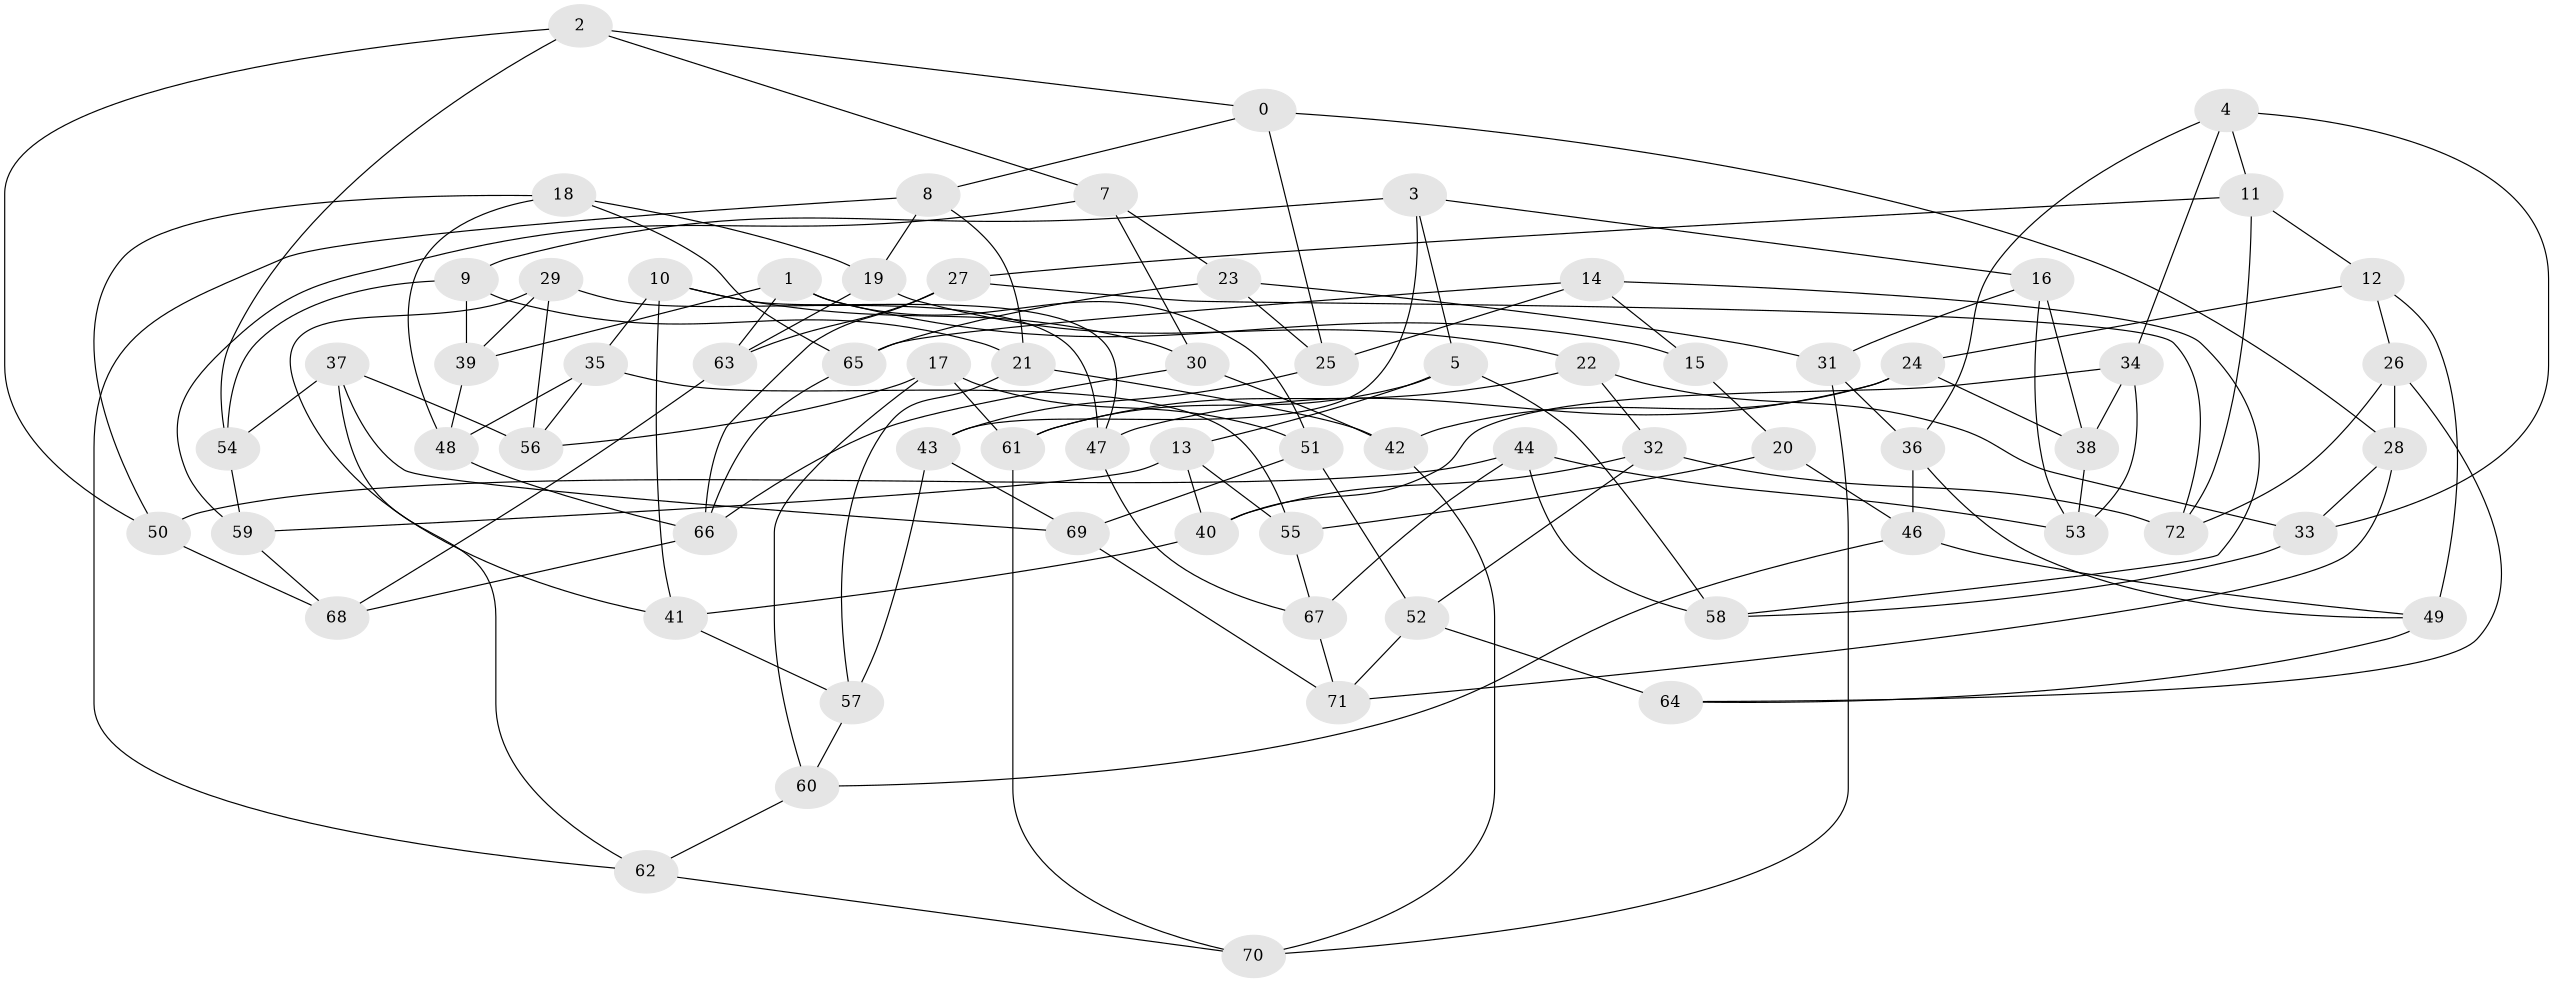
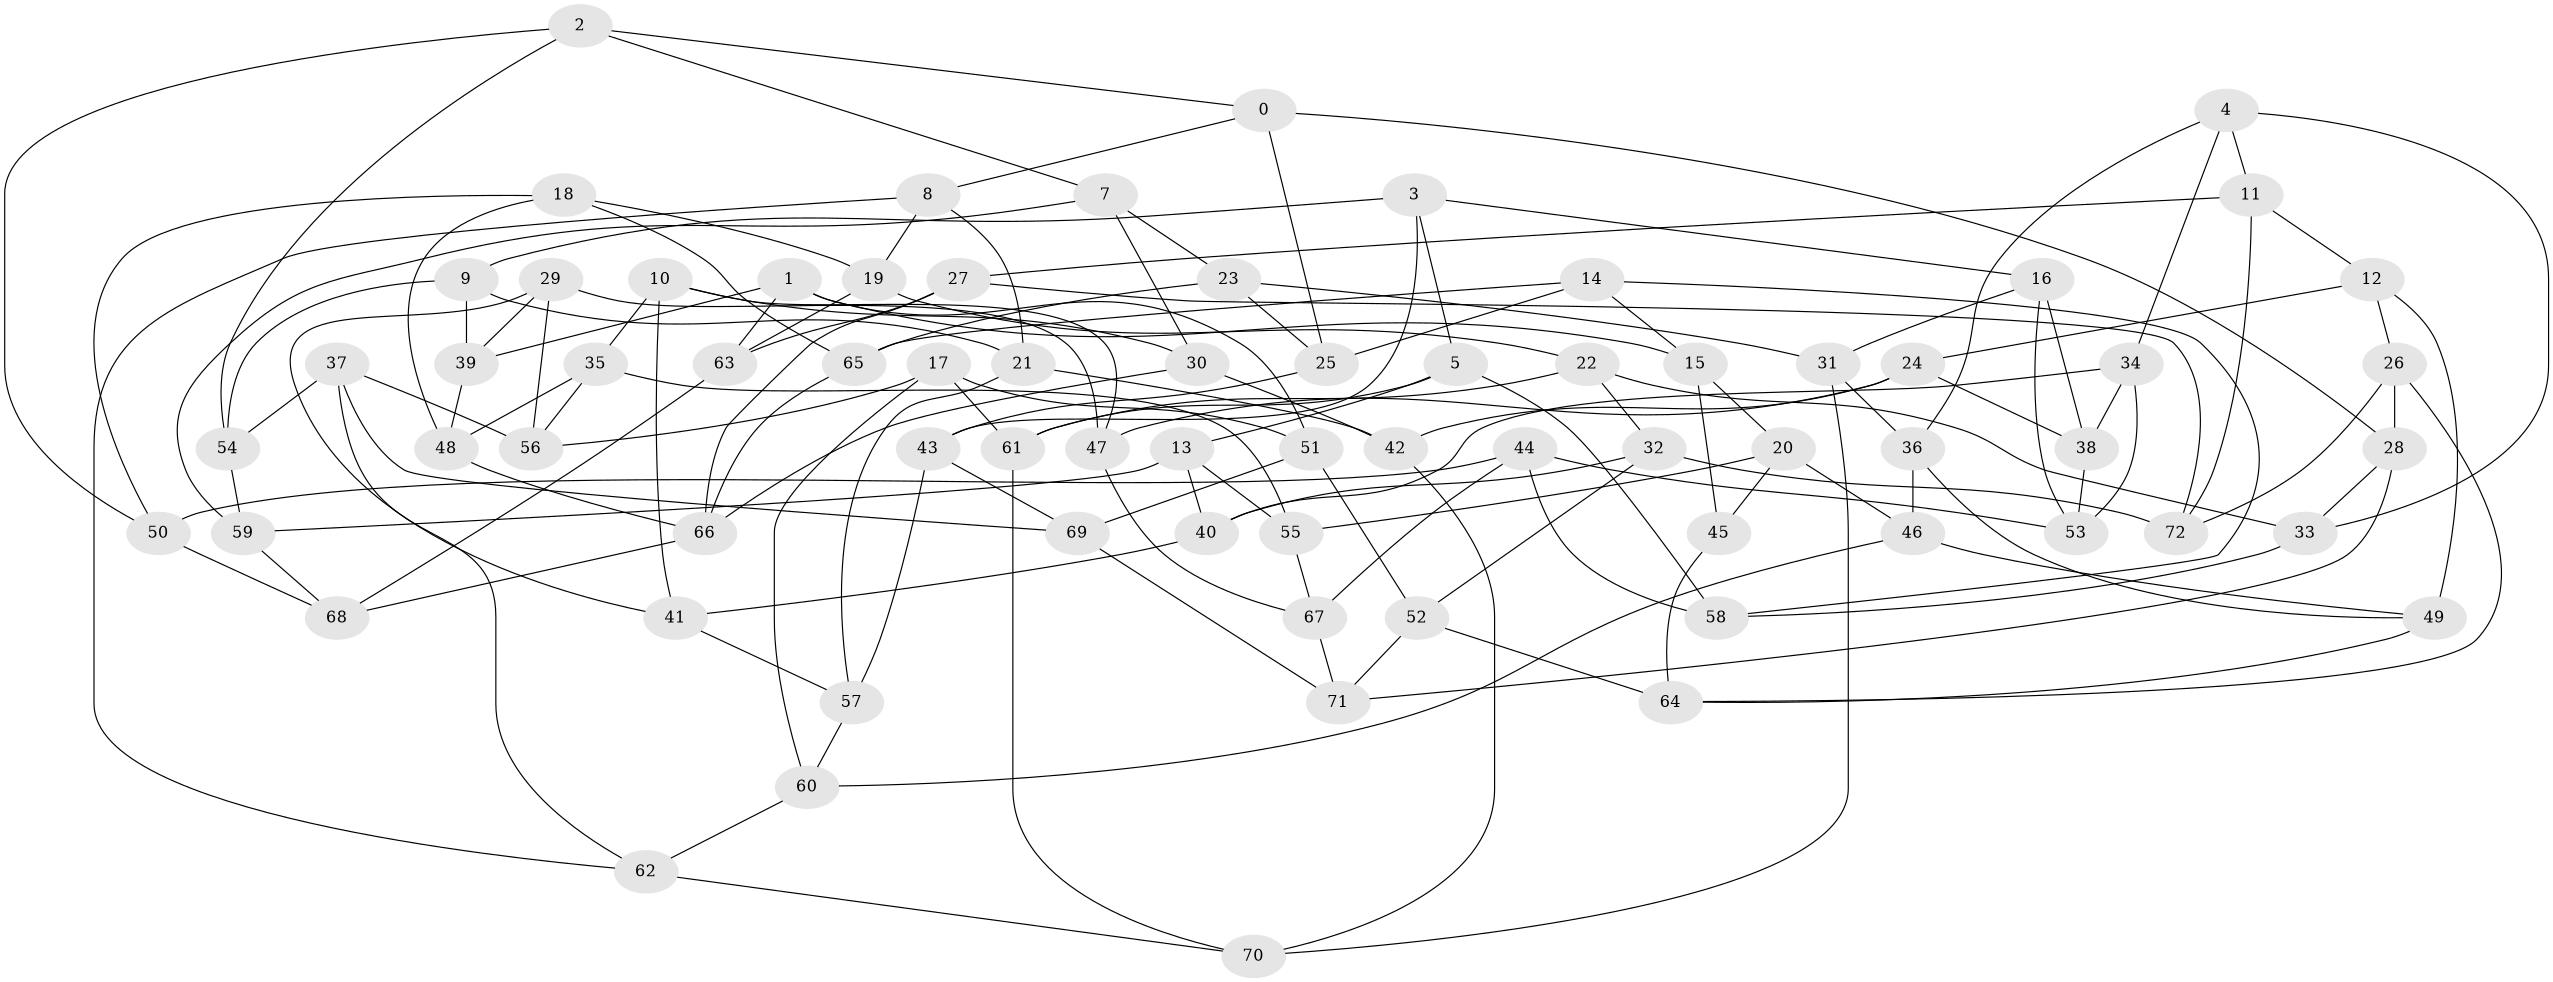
  graph {
    node [color=gray90 style=filled]
    1
    15
    39
    51
    63
    20
+   45
    48
    52
    69
    68
    n12 [label=0]
    2
    7
    50
    54
    8
    25
    28
    23
    30
    59
    3
    5
    9
    16
    43
    13
    58
    61
    21
    31
    38
    53
    57
    4
    11
    33
    34
    36
    12
    27
    72
    40
    49
    46
    55
    70
    19
    62
    71
    65
    42
    66
    22
    10
    35
    41
    47
    56
    67
    24
    26
    64
    14
    17
    60
    18
    32
    29
    37
    44
    1 -- 15
    1 -- 39
    1 -- 51
    1 -- 63
    15 -- 20
+   15 -- 45
    39 -- 48
    51 -- 52
    51 -- 69
    63 -- 68
+   20 -- 45
    20 -- 46
    20 -- 55
+   45 -- 64
    48 -- 66
    52 -- 71
    52 -- 64
    69 -- 71
    n12 -- 8
    n12 -- 25
    n12 -- 28
    2 -- n12
    2 -- 7
    2 -- 50
    2 -- 54
    7 -- 23
    7 -- 30
    7 -- 59
    50 -- 68
    54 -- 59
    8 -- 21
    8 -- 19
    8 -- 62
    25 -- 43
    28 -- 33
    28 -- 71
    23 -- 25
    23 -- 31
    23 -- 65
    30 -- 42
    30 -- 66
    59 -- 68
    3 -- 5
    3 -- 9
    3 -- 16
    3 -- 43
    5 -- 13
    5 -- 58
    5 -- 61
    9 -- 39
    9 -- 54
    9 -- 21
    16 -- 31
    16 -- 38
    16 -- 53
    43 -- 69
    43 -- 57
    13 -- 59
    13 -- 40
    13 -- 55
    61 -- 70
    21 -- 57
    21 -- 42
    31 -- 36
    31 -- 70
    38 -- 53
    57 -- 60
    4 -- 11
    4 -- 33
    4 -- 34
    4 -- 36
    11 -- 12
    11 -- 27
    11 -- 72
    33 -- 58
    34 -- 38
    34 -- 53
    34 -- 40
    36 -- 49
    36 -- 46
    12 -- 49
    12 -- 24
    12 -- 26
    27 -- 63
    27 -- 72
    27 -- 66
    40 -- 41
    49 -- 64
    46 -- 49
    46 -- 60
    55 -- 67
    19 -- 63
    19 -- 22
    62 -- 70
    65 -- 66
    42 -- 70
    66 -- 68
    22 -- 61
    22 -- 33
    22 -- 32
    10 -- 30
    10 -- 35
    10 -- 41
    10 -- 47
    35 -- 48
    35 -- 55
    35 -- 56
    41 -- 57
    47 -- 67
    67 -- 71
    24 -- 38
    24 -- 42
    24 -- 47
    26 -- 28
    26 -- 72
    26 -- 64
    14 -- 15
    14 -- 25
    14 -- 58
    14 -- 65
    17 -- 51
    17 -- 61
    17 -- 56
    17 -- 60
    60 -- 62
    18 -- 48
    18 -- 50
    18 -- 19
    18 -- 65
    32 -- 52
    32 -- 72
    32 -- 40
    29 -- 39
    29 -- 41
    29 -- 47
    29 -- 56
    37 -- 69
    37 -- 54
    37 -- 62
    37 -- 56
    44 -- 50
    44 -- 58
    44 -- 53
    44 -- 67
  }
